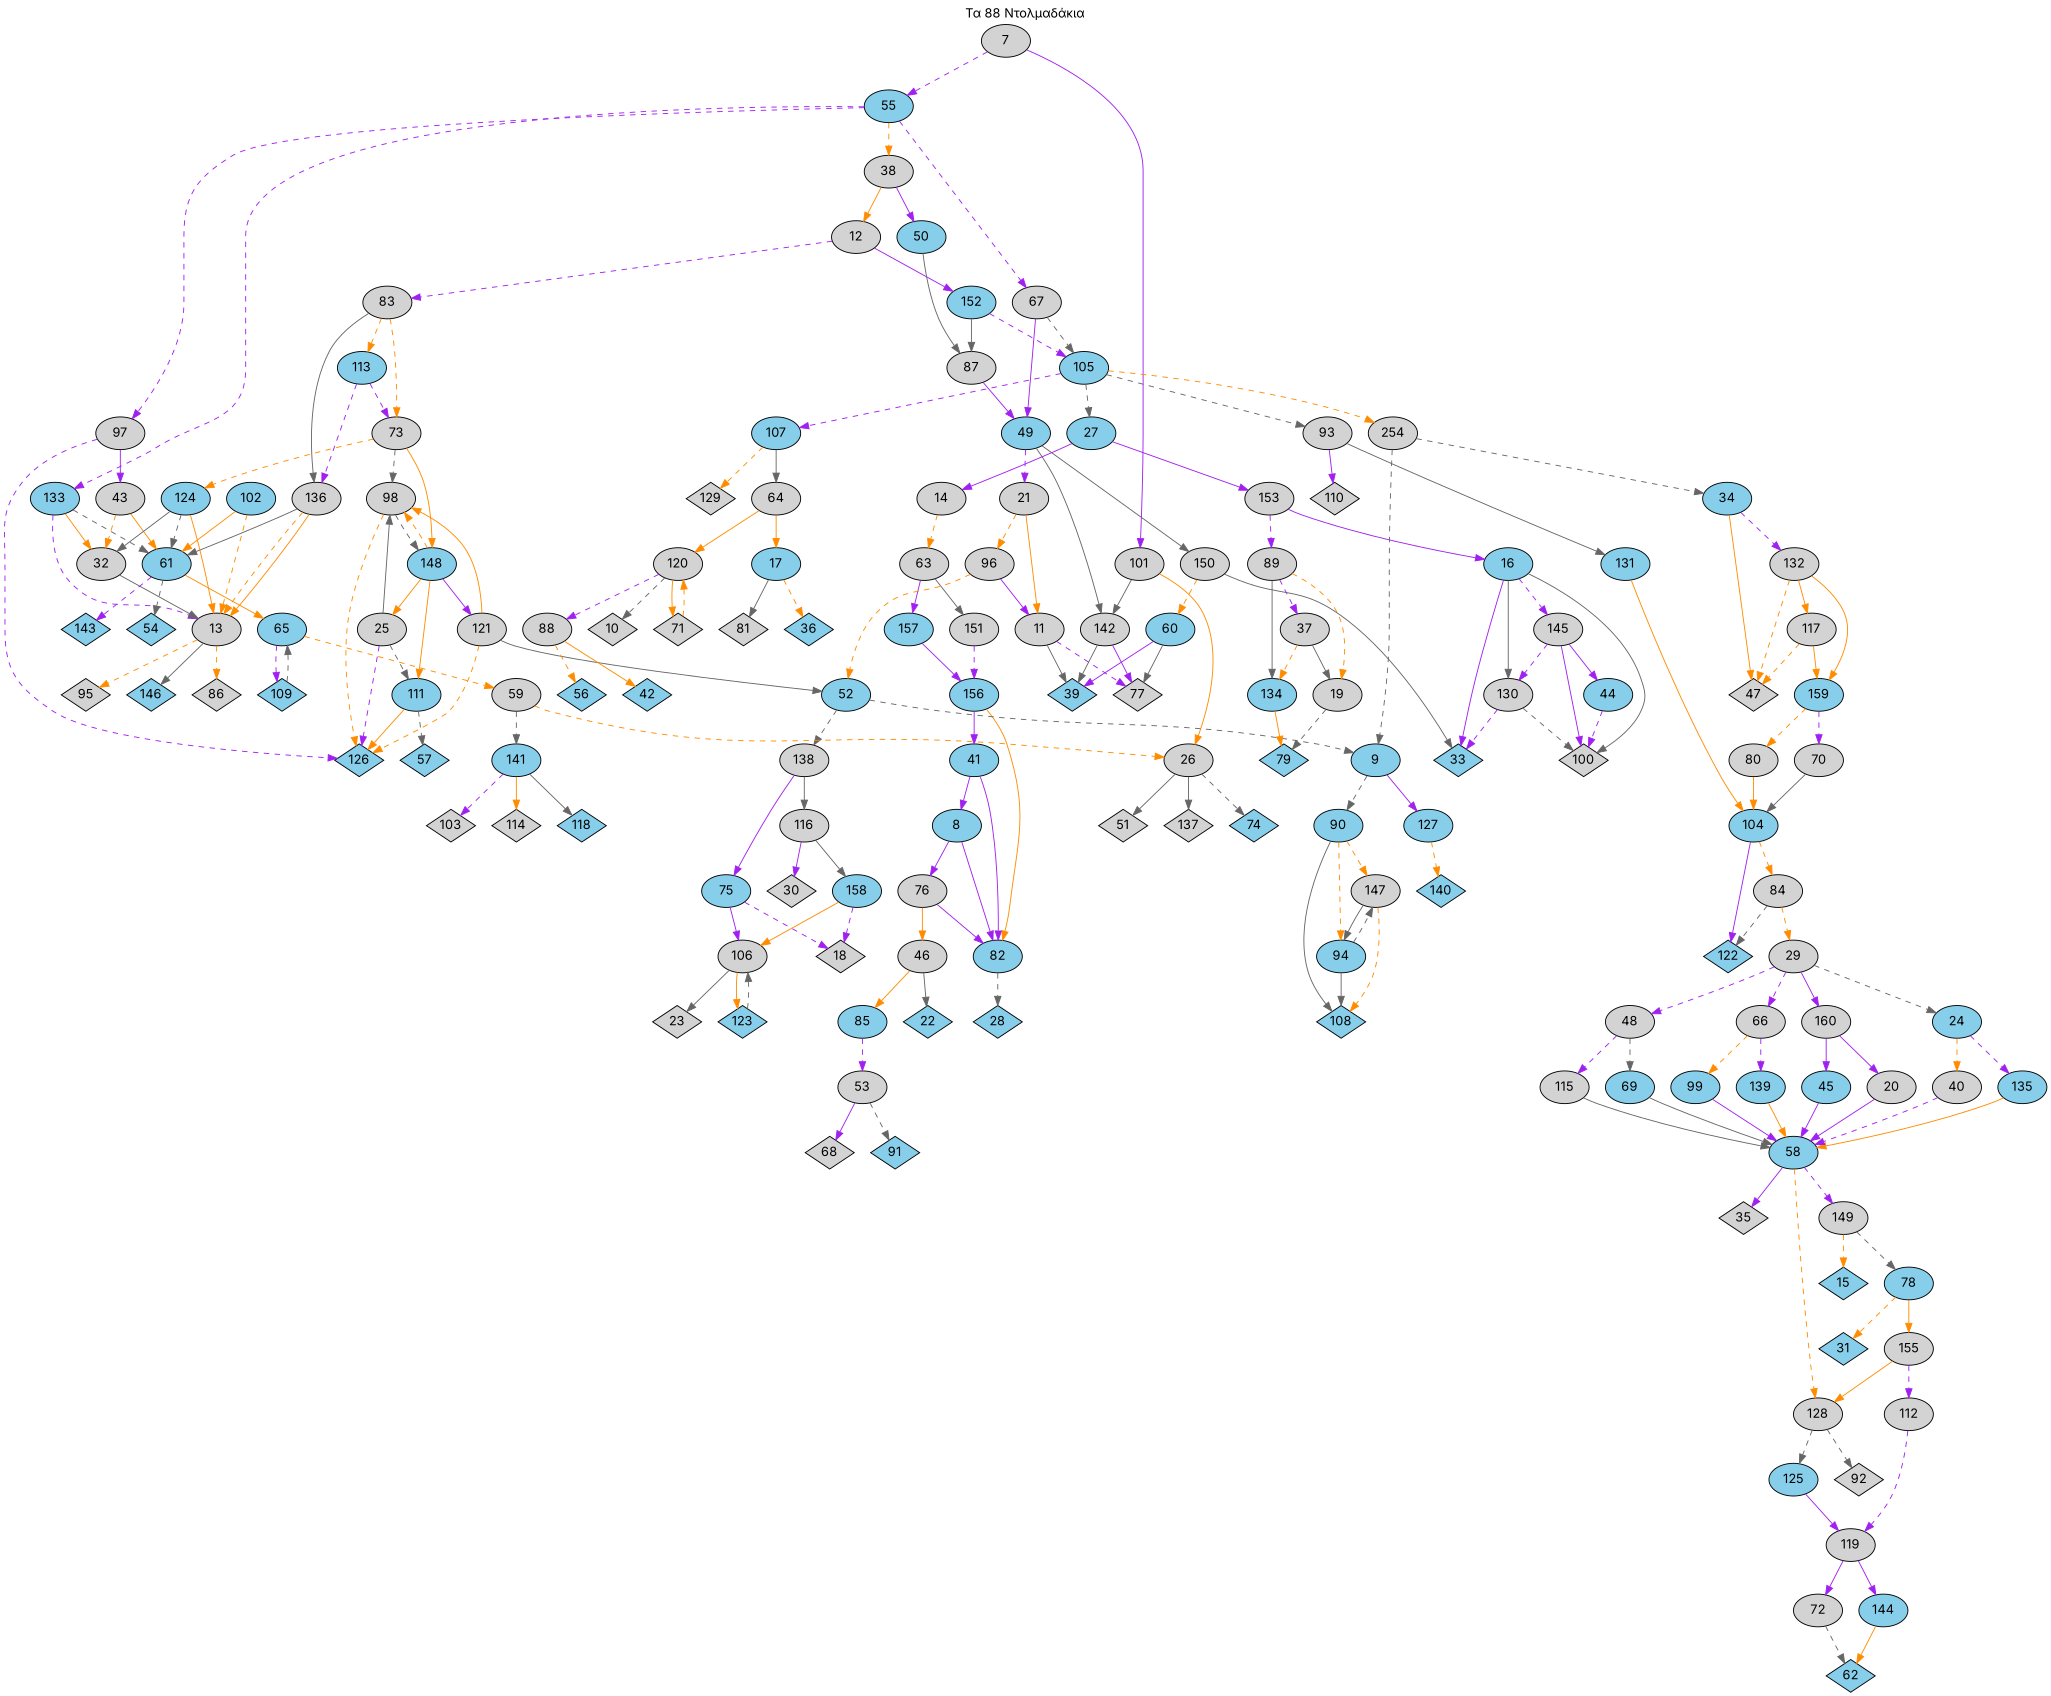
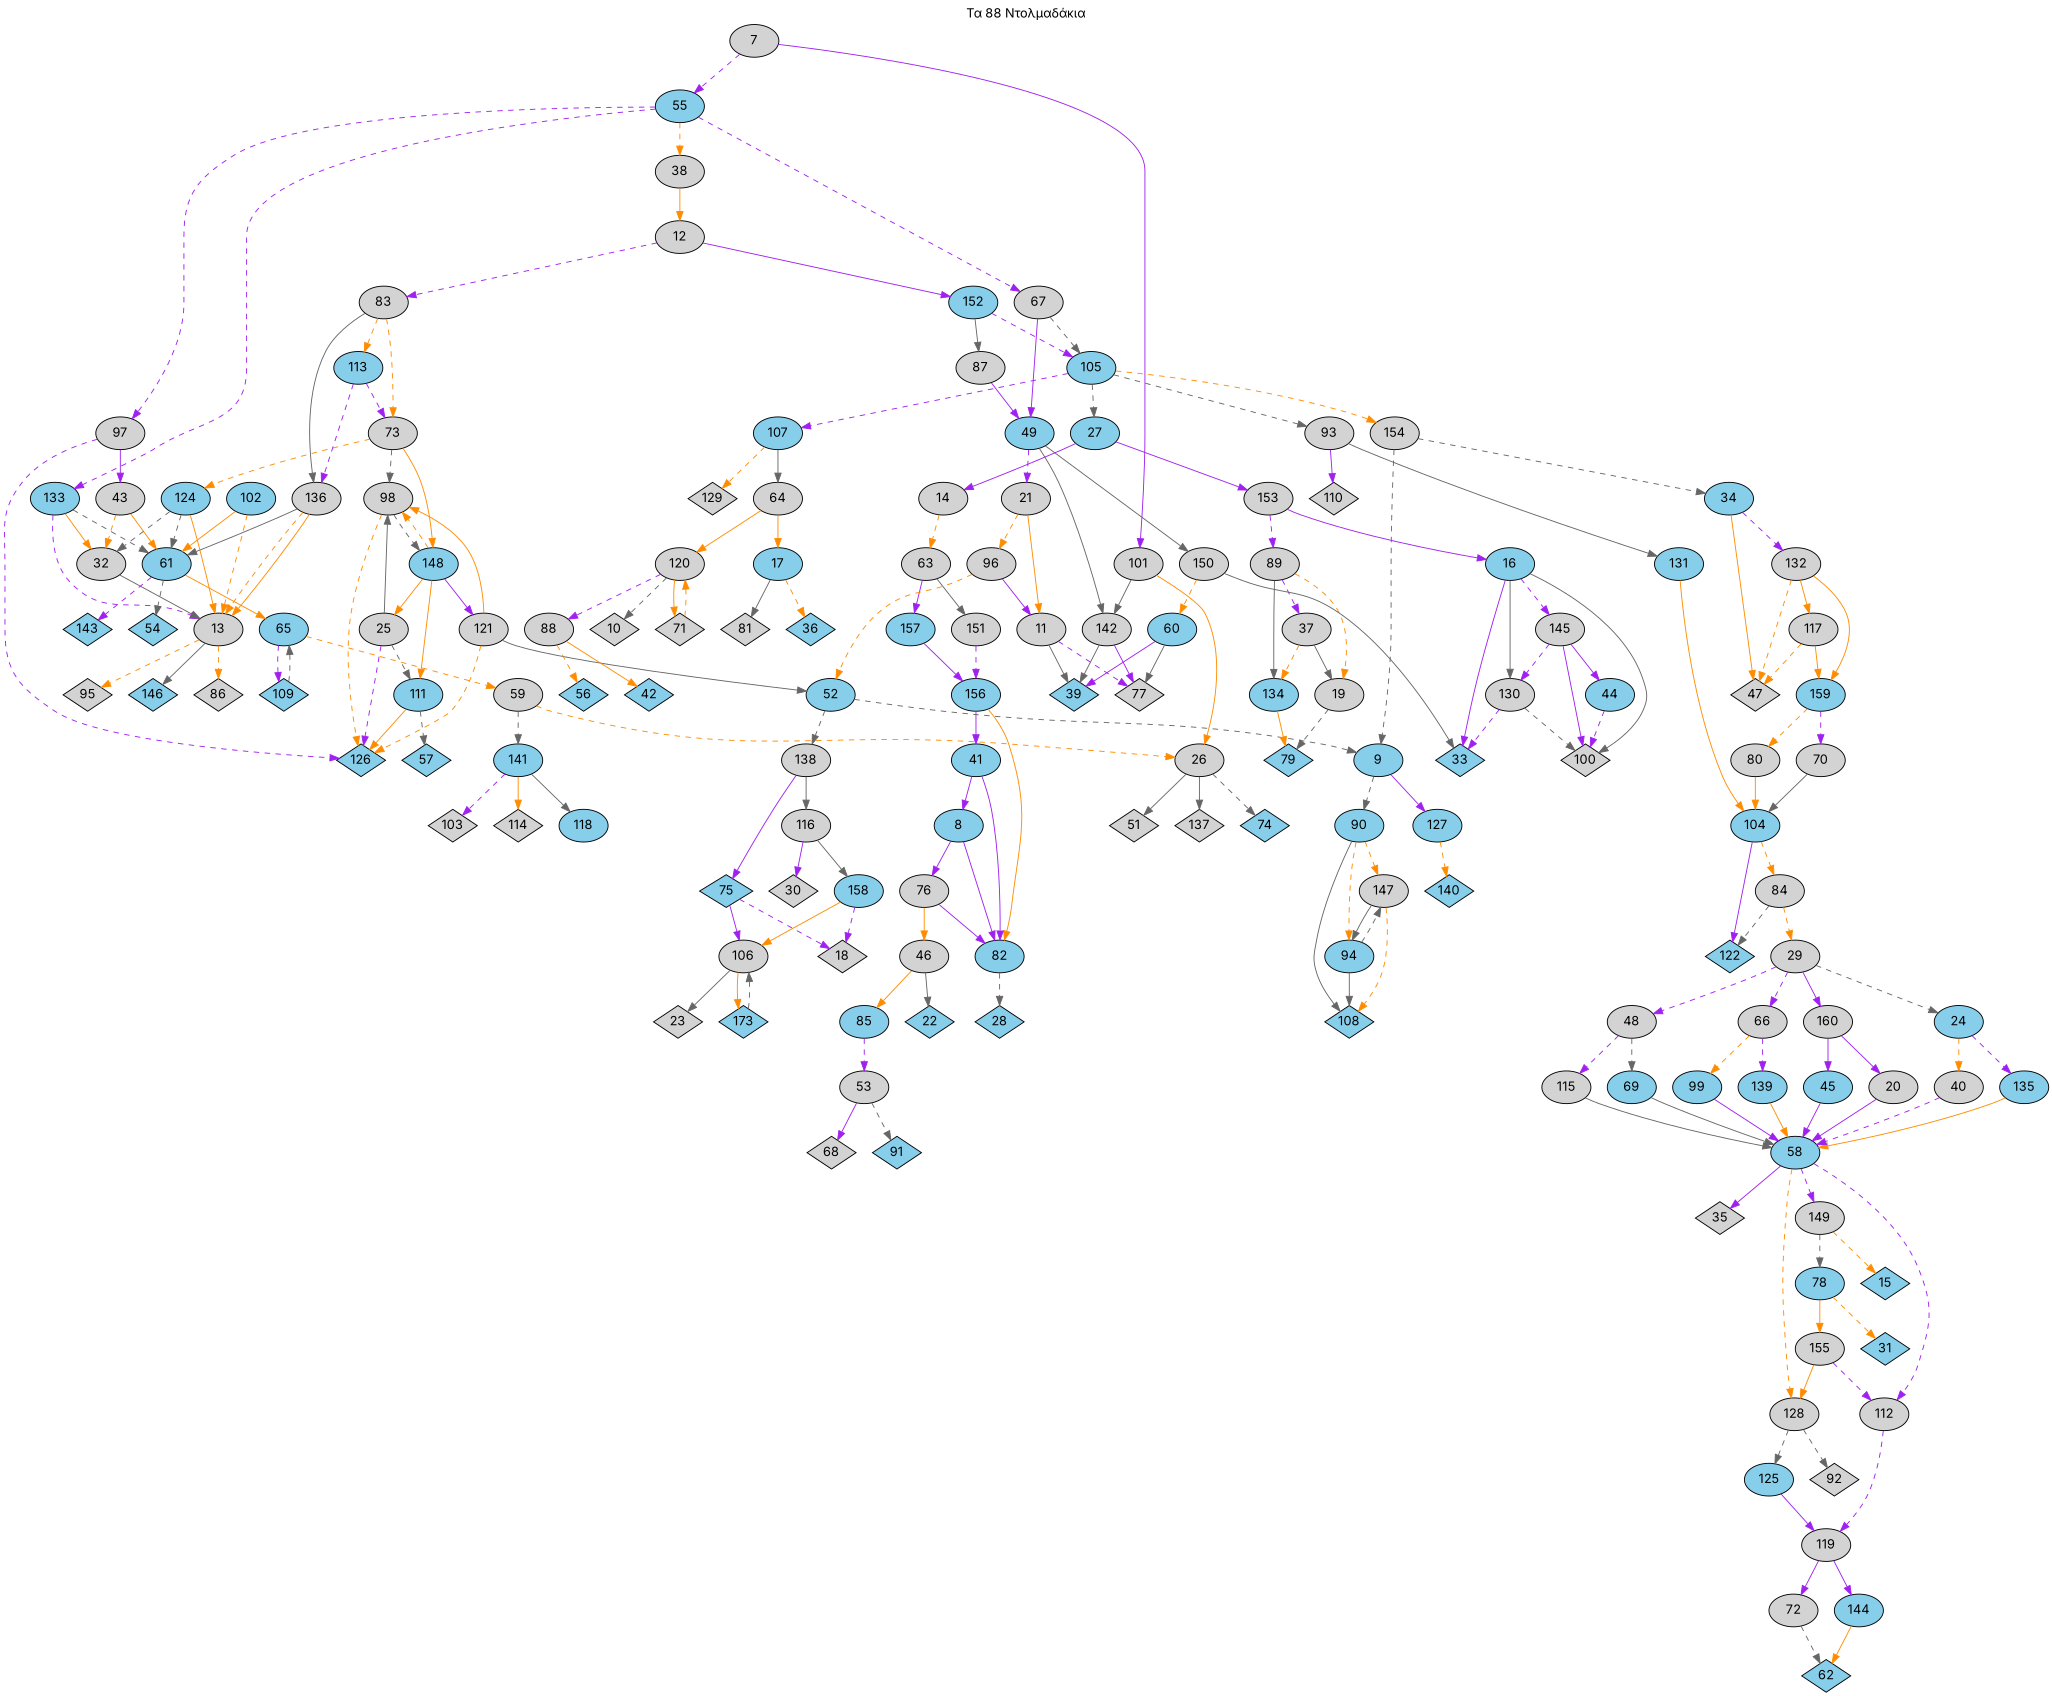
  digraph {
    fontname=Inter
    label="Τα 88 Ντολμαδάκια"
    labelloc=t
    node [fillcolor=lightgrey fontname=Inter style=filled]
    edge [color=purple fontname=Inter style=solid]
    55 [fillcolor=skyblue]
    7
    101
    38
    67
    133 [fillcolor=skyblue]
    97
    26
    142
    12
-   50 [fillcolor=skyblue]
    49 [fillcolor=skyblue]
    105 [fillcolor=skyblue]
    13
    32
    61 [fillcolor=skyblue]
    126 [fillcolor=skyblue fixedsize=true shape=diamond]
    43
    137 [fixedsize=true shape=diamond]
    74 [fillcolor=skyblue fixedsize=true shape=diamond]
    51 [fixedsize=true shape=diamond]
    39 [fillcolor=skyblue fixedsize=true shape=diamond]
    77 [fixedsize=true shape=diamond]
    8 [fillcolor=skyblue]
    76
    82 [fillcolor=skyblue]
    46
    28 [fillcolor=skyblue fixedsize=true shape=diamond]
    22 [fillcolor=skyblue fixedsize=true shape=diamond]
    85 [fillcolor=skyblue]
    9 [fillcolor=skyblue]
    90 [fillcolor=skyblue]
    127 [fillcolor=skyblue]
    147
    108 [fillcolor=skyblue fixedsize=true shape=diamond]
    94 [fillcolor=skyblue]
    140 [fillcolor=skyblue fixedsize=true shape=diamond]
    10 [fixedsize=true shape=diamond]
    11
    83
    152 [fillcolor=skyblue]
    73
    136
    113 [fillcolor=skyblue]
    87
    98
    148 [fillcolor=skyblue]
    124 [fillcolor=skyblue]
    86 [fixedsize=true shape=diamond]
    95 [fixedsize=true shape=diamond]
    146 [fillcolor=skyblue fixedsize=true shape=diamond]
    14
    63
    157 [fillcolor=skyblue]
    151
    156 [fillcolor=skyblue]
    15 [fillcolor=skyblue fixedsize=true shape=diamond]
    16 [fillcolor=skyblue]
    145
    130
    100 [fixedsize=true shape=diamond]
    33 [fillcolor=skyblue fixedsize=true shape=diamond]
    44 [fillcolor=skyblue]
    36 [fillcolor=skyblue fixedsize=true shape=diamond]
    17 [fillcolor=skyblue]
    81 [fixedsize=true shape=diamond]
    18 [fixedsize=true shape=diamond]
    79 [fillcolor=skyblue fixedsize=true shape=diamond]
    19
    58 [fillcolor=skyblue]
    20
    35 [fixedsize=true shape=diamond]
    112
    149
    128
    119
    78 [fillcolor=skyblue]
    92 [fixedsize=true shape=diamond]
    125 [fillcolor=skyblue]
    21
    96
    52 [fillcolor=skyblue]
    138
    23 [fixedsize=true shape=diamond]
    24 [fillcolor=skyblue]
    135 [fillcolor=skyblue]
    40
    111 [fillcolor=skyblue]
    25
    57 [fillcolor=skyblue fixedsize=true shape=diamond]
    121
    27 [fillcolor=skyblue]
    153
    89
    37
    134 [fillcolor=skyblue]
    29
    66
    48
    160
    99 [fillcolor=skyblue]
    139 [fillcolor=skyblue]
    69 [fillcolor=skyblue]
    115
    45 [fillcolor=skyblue]
    30 [fixedsize=true shape=diamond]
    31 [fillcolor=skyblue fixedsize=true shape=diamond]
    47 [fixedsize=true shape=diamond]
    34 [fillcolor=skyblue]
    132
    117
    159 [fillcolor=skyblue]
    70
    80
    41 [fillcolor=skyblue]
    42 [fillcolor=skyblue fixedsize=true shape=diamond]
    54 [fillcolor=skyblue fixedsize=true shape=diamond]
    143 [fillcolor=skyblue fixedsize=true shape=diamond]
    65 [fillcolor=skyblue]
    59
    109 [fillcolor=skyblue fixedsize=true shape=diamond]
    53
    91 [fillcolor=skyblue fixedsize=true shape=diamond]
    68 [fixedsize=true shape=diamond]
    150
    60 [fillcolor=skyblue]
    93
    107 [fillcolor=skyblue]
-   154 [label=254]
-   75 [fillcolor=skyblue]
+   154
+   75 [fillcolor=skyblue shape=diamond]
    116
    106
    158 [fillcolor=skyblue]
    56 [fillcolor=skyblue fixedsize=true shape=diamond]
    72
    144 [fillcolor=skyblue]
    155
    141 [fillcolor=skyblue]
    103 [fixedsize=true shape=diamond]
    114 [fixedsize=true shape=diamond]
-   118 [fillcolor=skyblue fixedsize=true shape=diamond]
+   118 [fillcolor=skyblue fixedsize=true shape=ellipse]
    62 [fillcolor=skyblue fixedsize=true shape=diamond]
    64
    120
    71 [fixedsize=true shape=diamond]
    88
    110 [fixedsize=true shape=diamond]
    131 [fillcolor=skyblue]
    129 [fixedsize=true shape=diamond]
    104 [fillcolor=skyblue]
    84
    122 [fillcolor=skyblue fixedsize=true shape=diamond]
-   123 [fillcolor=skyblue fixedsize=true shape=diamond]
+   123 [fillcolor=skyblue fixedsize=true shape=diamond label=173]
    102 [fillcolor=skyblue]
    55 -> 38 [color=darkorange style=dashed]
    55 -> 67 [style=dashed]
    55 -> 133 [style=dashed]
    55 -> 97 [style=dashed]
    7 -> 55 [style=dashed]
    7 -> 101
    101 -> 26 [color=darkorange]
    101 -> 142 [color=gray40]
    38 -> 12 [color=darkorange]
-   38 -> 50
    67 -> 49
    67 -> 105 [color=gray40 style=dashed]
    133 -> 13 [style=dashed]
    133 -> 32 [color=darkorange]
    133 -> 61 [color=gray40 style=dashed]
    97 -> 126 [style=dashed]
    97 -> 43
    26 -> 137 [color=gray40]
    26 -> 74 [color=gray40 style=dashed]
    26 -> 51 [color=gray40]
    142 -> 39 [color=gray40]
    142 -> 77
    12 -> 83 [style=dashed]
    12 -> 152
-   50 -> 87 [color=gray40]
    49 -> 142 [color=gray40]
    49 -> 21 [style=dashed]
    49 -> 150 [color=gray40]
    105 -> 27 [color=gray40 style=dashed]
    105 -> 93 [color=gray40 style=dashed]
    105 -> 107 [style=dashed]
    105 -> 154 [color=darkorange style=dashed]
    13 -> 86 [color=darkorange style=dashed]
    13 -> 95 [color=darkorange style=dashed]
    13 -> 146 [color=gray40]
    32 -> 13 [color=gray40]
    61 -> 54 [color=gray40 style=dashed]
    61 -> 143 [style=dashed]
    61 -> 65 [color=darkorange]
    43 -> 32 [color=darkorange style=dashed]
    43 -> 61 [color=darkorange]
    8 -> 76
    8 -> 82
    76 -> 82
    76 -> 46 [color=darkorange]
    82 -> 28 [color=gray40 style=dashed]
    46 -> 22 [color=gray40]
    46 -> 85 [color=darkorange]
    85 -> 53 [style=dashed]
    9 -> 90 [color=gray40 style=dashed]
    9 -> 127
    90 -> 147 [color=darkorange style=dashed]
    90 -> 108 [color=gray40]
    90 -> 94 [color=darkorange style=dashed]
    127 -> 140 [color=darkorange style=dashed]
    147 -> 108 [color=darkorange style=dashed]
    147 -> 94 [color=gray40]
    94 -> 147 [color=gray40 style=dashed]
    94 -> 108 [color=gray40]
    11 -> 39 [color=gray40]
    11 -> 77 [style=dashed]
    83 -> 73 [color=darkorange style=dashed]
    83 -> 136 [color=gray40]
    83 -> 113 [color=darkorange style=dashed]
    152 -> 105 [style=dashed]
    152 -> 87 [color=gray40]
    73 -> 98 [color=gray40 style=dashed]
    73 -> 148 [color=darkorange]
    73 -> 124 [color=darkorange style=dashed]
    136 -> 13 [color=darkorange style=dashed]
    136 -> 13 [color=darkorange]
    136 -> 61 [color=gray40]
    113 -> 73 [style=dashed]
    113 -> 136 [style=dashed]
    87 -> 49
    98 -> 126 [color=darkorange style=dashed]
    98 -> 148 [color=gray40 style=dashed]
    148 -> 98 [color=darkorange style=dashed]
    148 -> 111 [color=darkorange]
    148 -> 25 [color=darkorange]
    148 -> 121
    124 -> 13 [color=darkorange]
-   124 -> 32 [color=gray40]
+   124 -> 32 [color=gray40 style=dashed]
    124 -> 61 [color=gray40 style=dashed]
    14 -> 63 [color=darkorange style=dashed]
    63 -> 157
    63 -> 151 [color=gray40]
    157 -> 156
    151 -> 156 [style=dashed]
    156 -> 82 [color=darkorange]
    156 -> 41
    16 -> 145 [style=dashed]
    16 -> 130 [color=gray40]
    16 -> 100 [color=gray40]
    16 -> 33
    145 -> 130 [style=dashed]
    145 -> 100
    145 -> 44
    130 -> 100 [color=gray40 style=dashed]
    130 -> 33 [style=dashed]
    44 -> 100 [style=dashed]
    17 -> 36 [color=darkorange style=dashed]
    17 -> 81 [color=gray40]
    19 -> 79 [color=gray40 style=dashed]
    58 -> 35
+   58 -> 112 [style=dashed]
    58 -> 149 [style=dashed]
    58 -> 128 [color=darkorange style=dashed]
    20 -> 58
    112 -> 119 [style=dashed]
    149 -> 15 [color=darkorange style=dashed]
    149 -> 78 [color=gray40 style=dashed]
    128 -> 92 [color=gray40 style=dashed]
    128 -> 125 [color=gray40 style=dashed]
    119 -> 72
    119 -> 144
    78 -> 31 [color=darkorange style=dashed]
    78 -> 155 [color=darkorange]
    125 -> 119
    21 -> 11 [color=darkorange]
    21 -> 96 [color=darkorange style=dashed]
    96 -> 11
    96 -> 52 [color=darkorange style=dashed]
    52 -> 9 [color=gray40 style=dashed]
    52 -> 138 [color=gray40 style=dashed]
    138 -> 75
    138 -> 116 [color=gray40]
    24 -> 135 [style=dashed]
    24 -> 40 [color=darkorange style=dashed]
    135 -> 58 [color=darkorange]
    40 -> 58 [style=dashed]
    111 -> 126 [color=darkorange]
    111 -> 57 [color=gray40 style=dashed]
    25 -> 126 [style=dashed]
    25 -> 98 [color=gray40]
    25 -> 111 [color=gray40 style=dashed]
    121 -> 126 [color=darkorange style=dashed]
    121 -> 98 [color=darkorange]
    121 -> 52 [color=gray40]
    27 -> 14
    27 -> 153
    153 -> 16
    153 -> 89 [style=dashed]
    89 -> 19 [color=darkorange style=dashed]
    89 -> 37 [style=dashed]
    89 -> 134 [color=gray40]
    37 -> 19 [color=gray40]
    37 -> 134 [color=darkorange style=dashed]
    134 -> 79 [color=darkorange]
    29 -> 24 [color=gray40 style=dashed]
    29 -> 66 [style=dashed]
    29 -> 48 [style=dashed]
    29 -> 160
    66 -> 99 [color=darkorange style=dashed]
    66 -> 139 [style=dashed]
    48 -> 69 [color=gray40 style=dashed]
    48 -> 115 [style=dashed]
    160 -> 20
    160 -> 45
    99 -> 58
    139 -> 58 [color=darkorange]
    69 -> 58 [color=gray40]
    115 -> 58 [color=gray40]
    45 -> 58
    34 -> 47 [color=darkorange]
    34 -> 132 [style=dashed]
    132 -> 47 [color=darkorange style=dashed]
    132 -> 117 [color=darkorange]
    132 -> 159 [color=darkorange]
    117 -> 47 [color=darkorange style=dashed]
    117 -> 159 [color=darkorange]
    159 -> 70 [style=dashed]
    159 -> 80 [color=darkorange style=dashed]
    70 -> 104 [color=gray40]
    80 -> 104 [color=darkorange]
    41 -> 8
    41 -> 82
    65 -> 59 [color=darkorange style=dashed]
    65 -> 109 [style=dashed]
    59 -> 26 [color=darkorange style=dashed]
    59 -> 141 [color=gray40 style=dashed]
    109 -> 65 [color=gray40 style=dashed]
    53 -> 91 [color=gray40 style=dashed]
    53 -> 68
    150 -> 33 [color=gray40]
    150 -> 60 [color=darkorange style=dashed]
    60 -> 39
    60 -> 77 [color=gray40]
    93 -> 110
    93 -> 131 [color=gray40]
    107 -> 64 [color=gray40]
    107 -> 129 [color=darkorange style=dashed]
    154 -> 9 [color=gray40 style=dashed]
    154 -> 34 [color=gray40 style=dashed]
    75 -> 18 [style=dashed]
    75 -> 106
    116 -> 30
    116 -> 158 [color=gray40]
    106 -> 23 [color=gray40]
    106 -> 123 [color=darkorange]
    158 -> 18 [style=dashed]
    158 -> 106 [color=darkorange]
    72 -> 62 [color=gray40 style=dashed]
    144 -> 62 [color=darkorange]
    155 -> 112 [style=dashed]
    155 -> 128 [color=darkorange]
    141 -> 103 [style=dashed]
    141 -> 114 [color=darkorange]
    141 -> 118 [color=gray40]
    64 -> 17 [color=darkorange]
    64 -> 120 [color=darkorange]
    120 -> 10 [color=gray40 style=dashed]
    120 -> 71 [color=darkorange]
    120 -> 88 [style=dashed]
    71 -> 120 [color=darkorange style=dashed]
    88 -> 42 [color=darkorange]
    88 -> 56 [color=darkorange style=dashed]
    131 -> 104 [color=darkorange]
    104 -> 84 [color=darkorange style=dashed]
    104 -> 122
    84 -> 29 [color=darkorange style=dashed]
    84 -> 122 [color=gray40 style=dashed]
    123 -> 106 [color=gray40 style=dashed]
    102 -> 13 [color=darkorange style=dashed]
    102 -> 61 [color=darkorange]
  }
